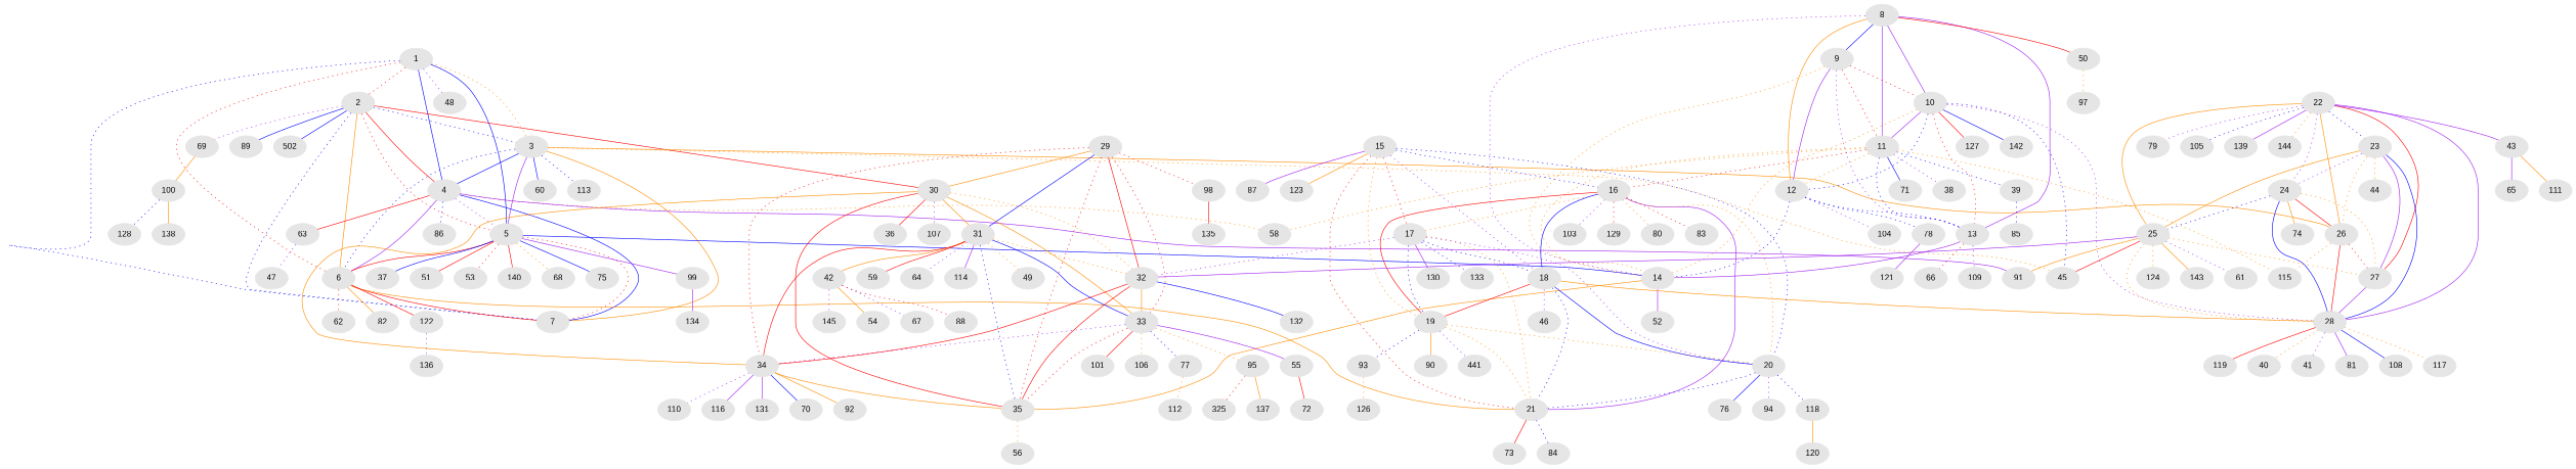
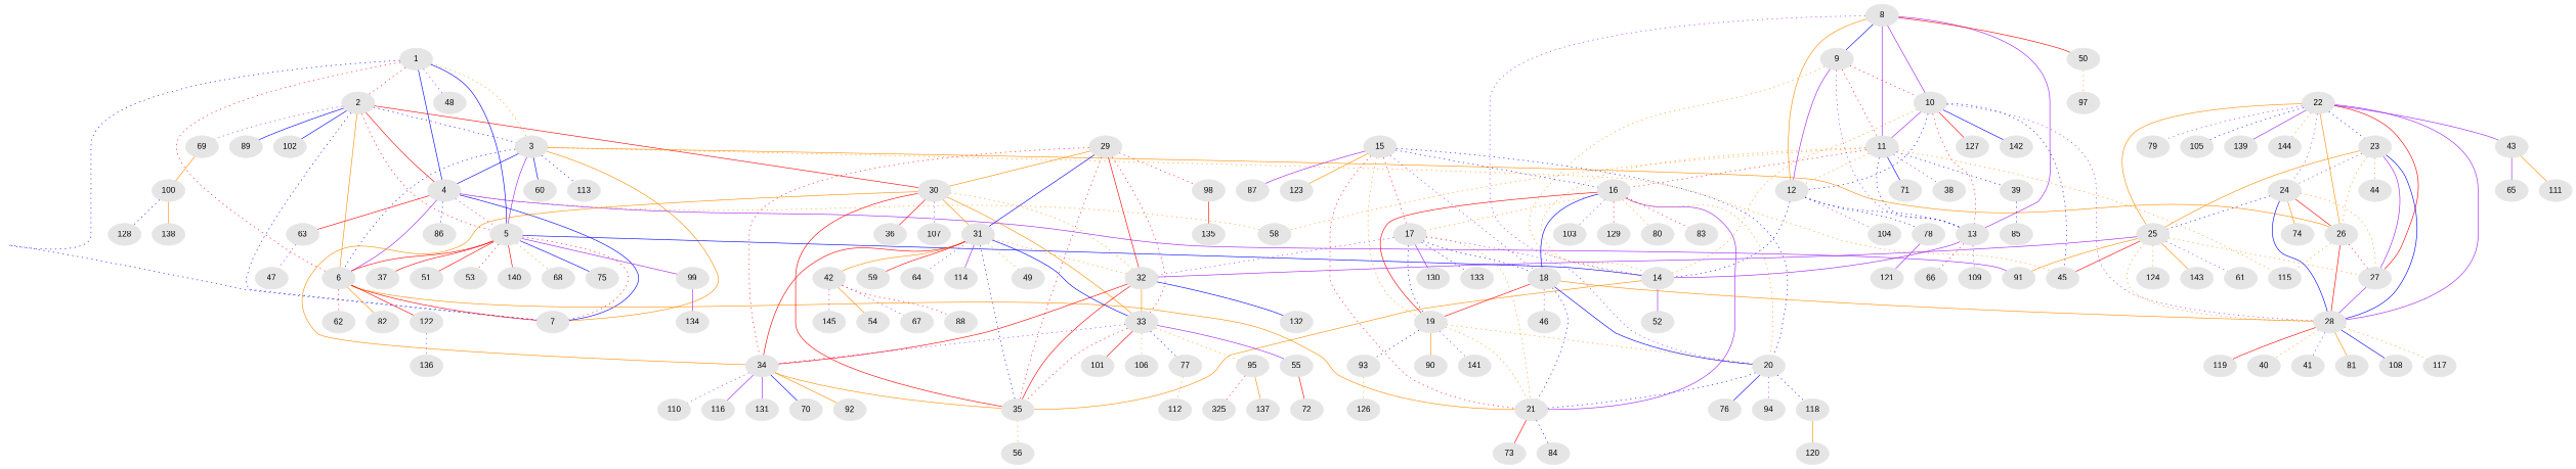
  graph {
    fontname="Liberation Sans"
    node [color=gray90 fontname="Liberation Sans" style=filled]
    edge [color=darkorange fontname="Liberation Sans" style=dotted]
    1
    2
    3
    4
    5
    6
    7
    48
    30
    69
    89
-   102 [label=502]
+   102
    26
    45
    60
    113
    58
    63
    86
    91
    14
    37
    51
    53
    68
    75
    99
    140
    21
    62
    82
    122
    35
    32
    31
    33
    34
    36
    107
    100
    28
    115
    27
    47
    52
    134
    73
    84
    136
    8
    9
    10
    11
    12
    13
    50
    127
    142
    16
    38
    39
    71
    78
    104
    66
    109
    97
    40
    41
    81
    108
    117
    119
    17
    18
    19
    20
    80
    83
    103
    129
    85
    121
    56
    15
    87
    123
    130
    133
    46
    90
    93
-   141 [label=441]
+   141
    76
    94
    118
    132
    126
    120
    22
    23
    24
    25
    43
    79
    105
    139
    144
    44
    74
    61
    124
    143
    65
    111
    29
    98
    42
    49
    59
    64
    114
    55
    77
    95
    101
    106
    70
    92
    110
    116
    131
    135
    54
    67
    88
    145
    72
    112
    n140 [label=325]
    137
    128
    138
    1 -- 2 [color=red]
    1 -- 3
    1 -- 4 [color=blue style=solid]
    1 -- 5 [color=blue style=solid]
    1 -- 6 [color=red]
    1 -- 7 [color=blue]
    1 -- 48 [color=purple]
    2 -- 3 [color=blue]
    2 -- 4 [color=red style=solid]
    2 -- 5 [color=red]
    2 -- 6 [style=solid]
    2 -- 7 [color=blue]
    2 -- 30 [color=red style=solid]
    2 -- 69 [color=purple]
    2 -- 89 [color=blue style=solid]
    2 -- 102 [color=blue style=solid]
    3 -- 4 [color=blue style=solid]
    3 -- 5 [color=purple style=solid]
    3 -- 6 [color=blue]
    3 -- 7 [style=solid]
    3 -- 26 [style=solid]
    3 -- 45
    3 -- 60 [color=blue style=solid]
    3 -- 113 [color=blue]
    4 -- 5 [color=purple]
    4 -- 6 [color=purple style=solid]
    4 -- 7 [color=blue style=solid]
    4 -- 58
    4 -- 63 [color=red style=solid]
    4 -- 86 [color=blue]
    4 -- 91 [color=purple style=solid]
    5 -- 6 [color=red style=solid]
    5 -- 7 [color=red]
    5 -- 14 [color=blue style=solid]
-   5 -- 37 [color=blue style=solid]
+   5 -- 37 [color=red style=solid]
    5 -- 51 [color=red style=solid]
    5 -- 53 [color=red]
    5 -- 68
    5 -- 75 [color=blue style=solid]
    5 -- 99 [color=purple style=solid]
    5 -- 140 [color=red style=solid]
    6 -- 7 [color=red style=solid]
    6 -- 21 [style=solid]
    6 -- 62 [color=red]
    6 -- 82 [style=solid]
    6 -- 122 [color=red style=solid]
    30 -- 35 [color=red style=solid]
    30 -- 32
    30 -- 31 [style=solid]
    30 -- 33 [style=solid]
    30 -- 34 [style=solid]
    30 -- 36 [color=red style=solid]
    30 -- 107 [color=purple]
    69 -- 100 [style=solid]
    26 -- 28 [color=red style=solid]
    26 -- 115
    26 -- 27 [color=red]
    63 -- 47 [color=purple]
    14 -- 35 [style=solid]
    14 -- 52 [color=purple style=solid]
    99 -- 134 [color=purple style=solid]
    21 -- 73 [color=red style=solid]
    21 -- 84 [color=blue]
    122 -- 136 [color=purple]
    35 -- 56
    32 -- 35 [color=red style=solid]
    32 -- 33 [style=solid]
    32 -- 34 [color=red style=solid]
    32 -- 132 [color=blue style=solid]
    31 -- 35 [color=blue]
    31 -- 32
    31 -- 33 [color=blue style=solid]
    31 -- 34 [color=red style=solid]
    31 -- 42 [style=solid]
    31 -- 49
    31 -- 59 [color=red style=solid]
    31 -- 64 [color=purple]
    31 -- 114 [color=purple style=solid]
    33 -- 35 [color=red]
    33 -- 34 [color=purple]
    33 -- 55 [color=purple style=solid]
    33 -- 77 [color=blue]
    33 -- 95
    33 -- 101 [color=red style=solid]
    33 -- 106
    34 -- 35 [style=solid]
    34 -- 70 [color=blue style=solid]
    34 -- 92 [style=solid]
    34 -- 110 [color=purple]
    34 -- 116 [color=purple style=solid]
    34 -- 131 [color=purple style=solid]
    100 -- 128 [color=blue]
    100 -- 138 [style=solid]
    28 -- 40
    28 -- 41 [color=purple]
-   28 -- 81 [color=purple style=solid]
+   28 -- 81 [style=solid]
    28 -- 108 [color=blue style=solid]
    28 -- 117
    28 -- 119 [color=red style=solid]
    27 -- 28 [color=purple style=solid]
    8 -- 14 [color=purple]
    8 -- 9 [color=blue style=solid]
    8 -- 10 [color=purple style=solid]
    8 -- 11 [color=purple style=solid]
    8 -- 12 [style=solid]
    8 -- 13 [color=purple style=solid]
    8 -- 50 [color=red style=solid]
    9 -- 14
    9 -- 10 [color=red]
    9 -- 11 [color=red]
    9 -- 12 [color=purple style=solid]
    9 -- 13 [color=purple]
    10 -- 45 [color=blue]
    10 -- 14
    10 -- 28 [color=purple]
    10 -- 11 [color=purple style=solid]
    10 -- 12 [color=blue]
    10 -- 13 [color=red]
    10 -- 127 [color=red style=solid]
    10 -- 142 [color=blue style=solid]
    11 -- 58
    11 -- 14
    11 -- 115
    11 -- 12
    11 -- 13 [color=blue]
    11 -- 16 [color=red]
    11 -- 38 [color=purple]
    11 -- 39 [color=blue]
    11 -- 71 [color=blue style=solid]
    12 -- 14 [color=blue]
    12 -- 13 [color=blue]
    12 -- 78 [color=blue]
    12 -- 104 [color=purple]
    13 -- 14 [color=purple style=solid]
    13 -- 66 [color=red]
    13 -- 109 [color=purple]
    50 -- 97
    16 -- 21 [color=purple style=solid]
    16 -- 17
    16 -- 18 [color=blue style=solid]
    16 -- 19 [color=red style=solid]
    16 -- 20
    16 -- 80
    16 -- 83 [color=red]
    16 -- 103 [color=purple]
    16 -- 129 [color=red]
    39 -- 85 [color=blue]
    78 -- 121 [color=purple style=solid]
    17 -- 21
    17 -- 32 [color=purple]
    17 -- 18 [color=blue]
    17 -- 19 [color=blue]
    17 -- 20 [color=purple]
    17 -- 130 [color=purple style=solid]
    17 -- 133 [color=blue]
    18 -- 21 [color=blue]
    18 -- 28 [style=solid]
    18 -- 19 [color=red style=solid]
    18 -- 20 [color=blue style=solid]
    18 -- 46 [color=purple]
    19 -- 21
    19 -- 20
    19 -- 90 [style=solid]
    19 -- 93 [color=blue]
    19 -- 141 [color=purple]
    20 -- 21 [color=blue]
    20 -- 76 [color=blue style=solid]
    20 -- 94 [color=purple]
    20 -- 118 [color=blue]
    15 -- 21 [color=red]
    15 -- 16 [color=blue]
    15 -- 17 [color=red]
    15 -- 18 [color=purple]
    15 -- 19
    15 -- 20 [color=blue]
    15 -- 87 [color=purple style=solid]
    15 -- 123 [style=solid]
    93 -- 126
    118 -- 120 [style=solid]
    22 -- 26 [style=solid]
    22 -- 28 [color=purple style=solid]
    22 -- 27 [color=red style=solid]
    22 -- 23 [color=blue]
    22 -- 24 [color=purple]
    22 -- 25 [style=solid]
    22 -- 43 [color=purple style=solid]
    22 -- 79 [color=purple]
    22 -- 105 [color=blue]
    22 -- 139 [color=purple style=solid]
    22 -- 144
    23 -- 26
    23 -- 28 [color=blue style=solid]
    23 -- 27 [color=purple style=solid]
    23 -- 24 [color=purple]
    23 -- 25 [style=solid]
    23 -- 44
    24 -- 26 [color=red style=solid]
    24 -- 28 [color=blue style=solid]
    24 -- 27
    24 -- 25 [color=blue]
    24 -- 74 [style=solid]
    25 -- 45 [color=red style=solid]
    25 -- 91 [style=solid]
    25 -- 32 [color=purple style=solid]
    25 -- 28
    25 -- 27
    25 -- 61 [color=purple]
    25 -- 124
    25 -- 143 [style=solid]
    43 -- 65 [color=purple style=solid]
    43 -- 111 [style=solid]
    29 -- 30 [style=solid]
    29 -- 35 [color=red]
    29 -- 32 [color=red style=solid]
    29 -- 31 [color=blue style=solid]
    29 -- 33 [color=red]
    29 -- 34 [color=red]
    29 -- 98 [color=red]
    98 -- 135 [color=red style=solid]
    42 -- 54 [style=solid]
    42 -- 67 [color=purple]
    42 -- 88 [color=red]
    42 -- 145 [color=purple]
    55 -- 72 [color=red style=solid]
    77 -- 112
    95 -- n140 [color=red]
    95 -- 137 [style=solid]
  }
